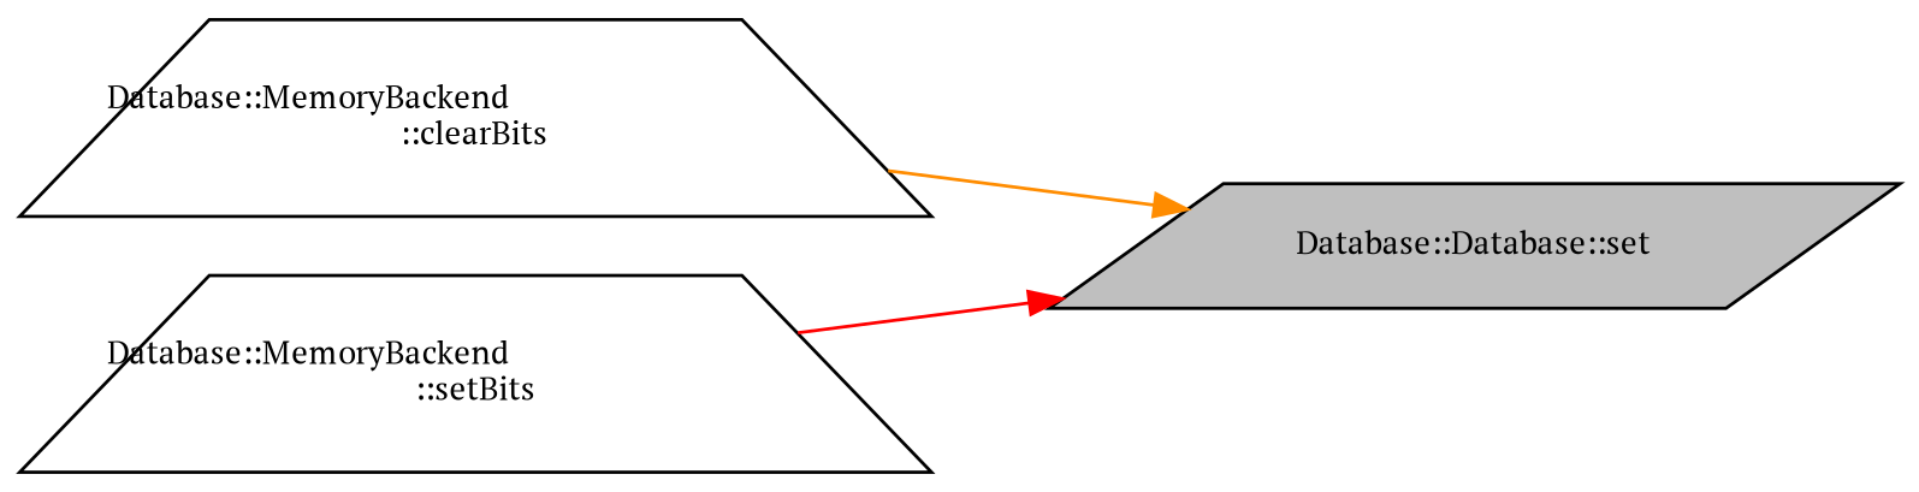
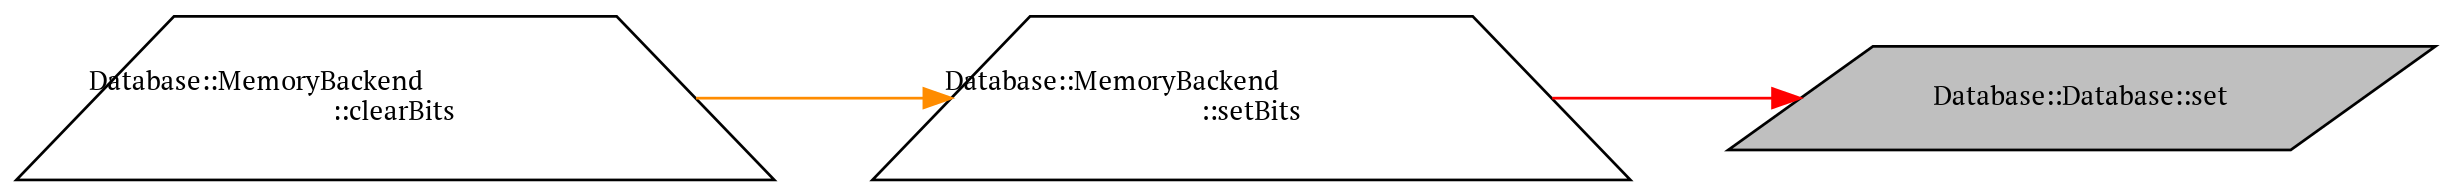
  digraph {
    fontname="PT Serif"
    rankdir=RL
    node [color=black fillcolor=white fontname="PT Serif" fontsize=10 shape=trapezium style=filled]
    edge [dir=back fontname="PT Serif" fontsize=10 labelfontname=Helvetica labelfontsize=10 style=solid]
    n1 [fillcolor=grey75 fontcolor=black height=0.2 label="Database::Database::set" shape=parallelogram width=0.4]
    n2 [height=0.2 label="Database::MemoryBackend\l::clearBits" width=0.4]
    n3 [height=0.2 label="Database::MemoryBackend\l::setBits" width=0.4]
-   n1 -> n2 [color=darkorange]
+   n3 -> n2 [color=darkorange]
    n1 -> n3 [color=red]
  }
